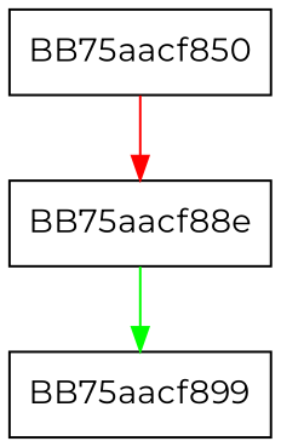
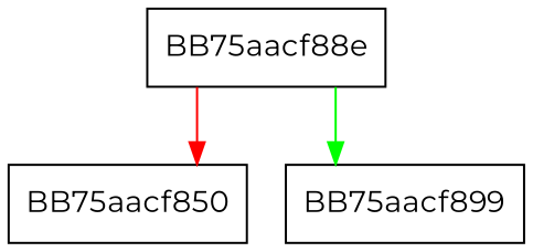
  digraph {
    fontname=Montserrat
    splines=ortho
    node [fontname=Montserrat shape=box]
    edge [fontname=Montserrat]
    BB75aacf850
    BB75aacf88e
    BB75aacf899
-   BB75aacf850 -> BB75aacf88e [color=red]
+   BB75aacf88e -> BB75aacf850 [color=red]
    BB75aacf88e -> BB75aacf899 [color=green]
  }
